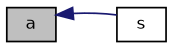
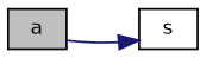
  digraph {
    rankdir=LR
    node [color=black fontname=Helvetica fontsize=10 shape=record]
    n1 [fillcolor=grey75 fontcolor=black height=0.2 label=a style=filled width=0.4]
    n2 [height=0.2 label=s width=0.4]
-   n2 -> n1 [color=midnightblue fontname=Helvetica fontsize=10 labelfontname=Helvetica labelfontsize=10 style=solid]
+   n1 -> n2 [color=midnightblue fontname=Helvetica fontsize=10 labelfontname=Helvetica labelfontsize=10 style=solid]
  }
